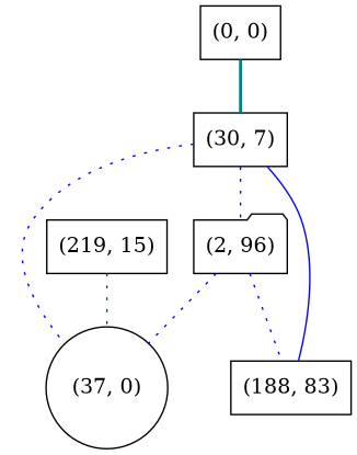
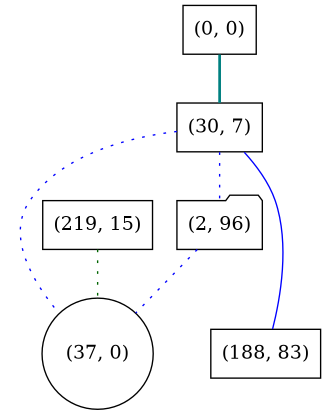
  graph {
    node [shape=box]
    edge [color=blue style=dotted weight=3]
    "(0, 0)"
    "(30, 7)"
    n3 [label="(37, 0)" shape=circle]
    "(188, 83)"
    "(2, 96)" [shape=folder]
    "(219, 15)"
    "(0, 0)" -- "(30, 7)" [color=teal style=bold weight=4]
    "(30, 7)" -- n3
    "(30, 7)" -- "(188, 83)" [style=solid weight=1]
    "(30, 7)" -- "(2, 96)"
    "(2, 96)" -- n3
-   "(2, 96)" -- "(188, 83)" [weight=1]
    "(219, 15)" -- n3 [color=darkgreen weight=1]
  }
